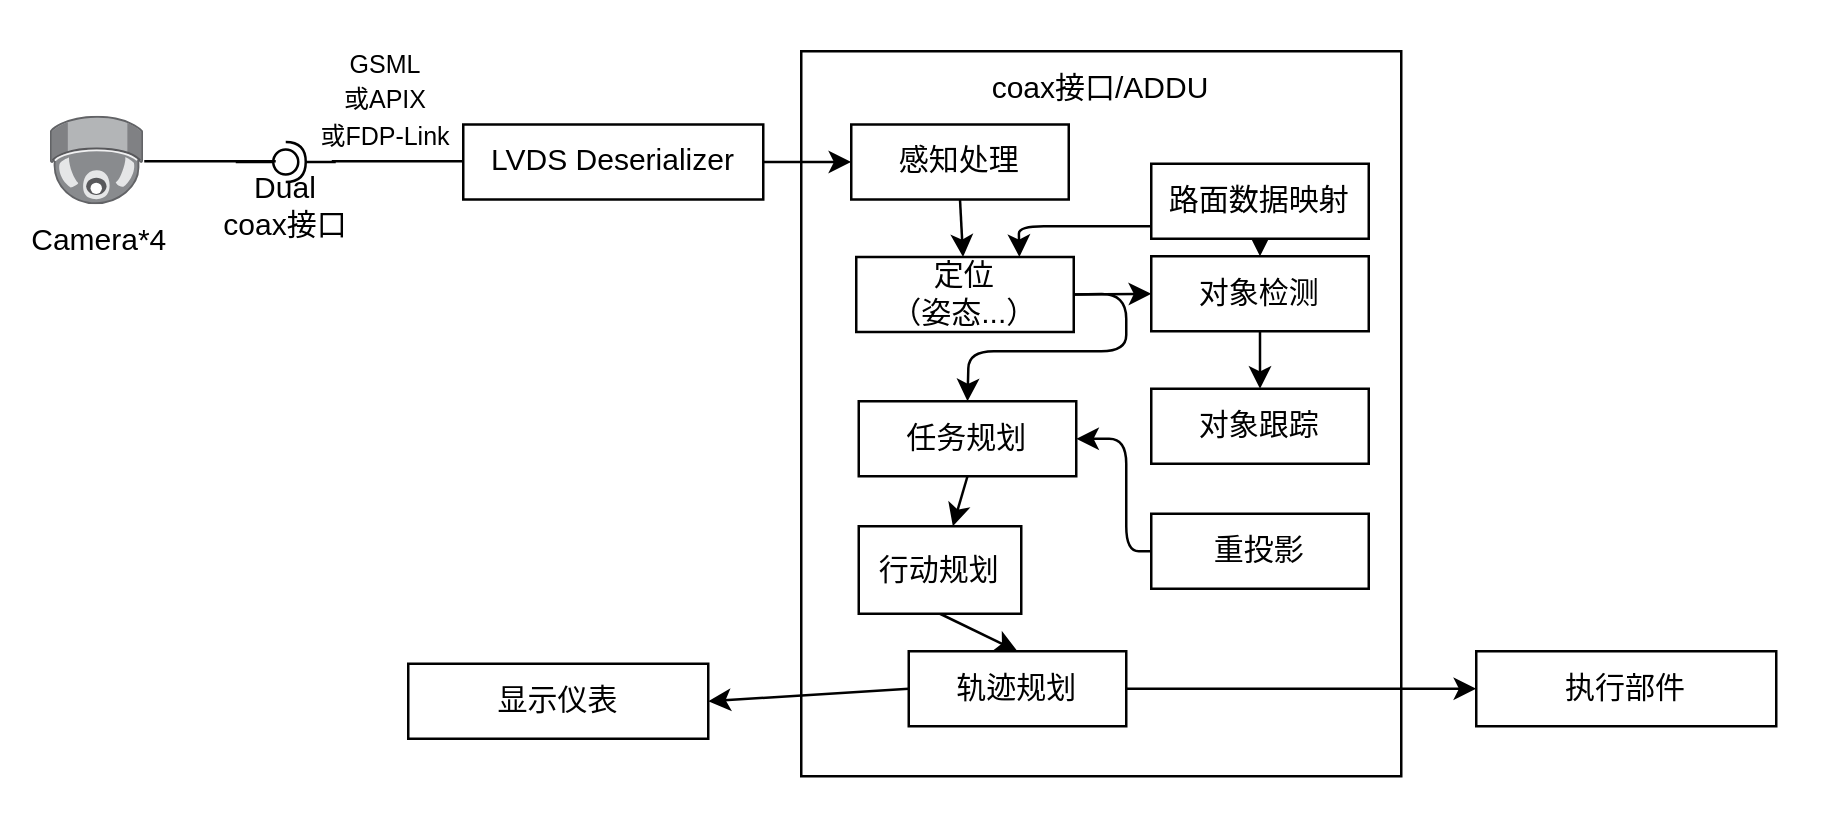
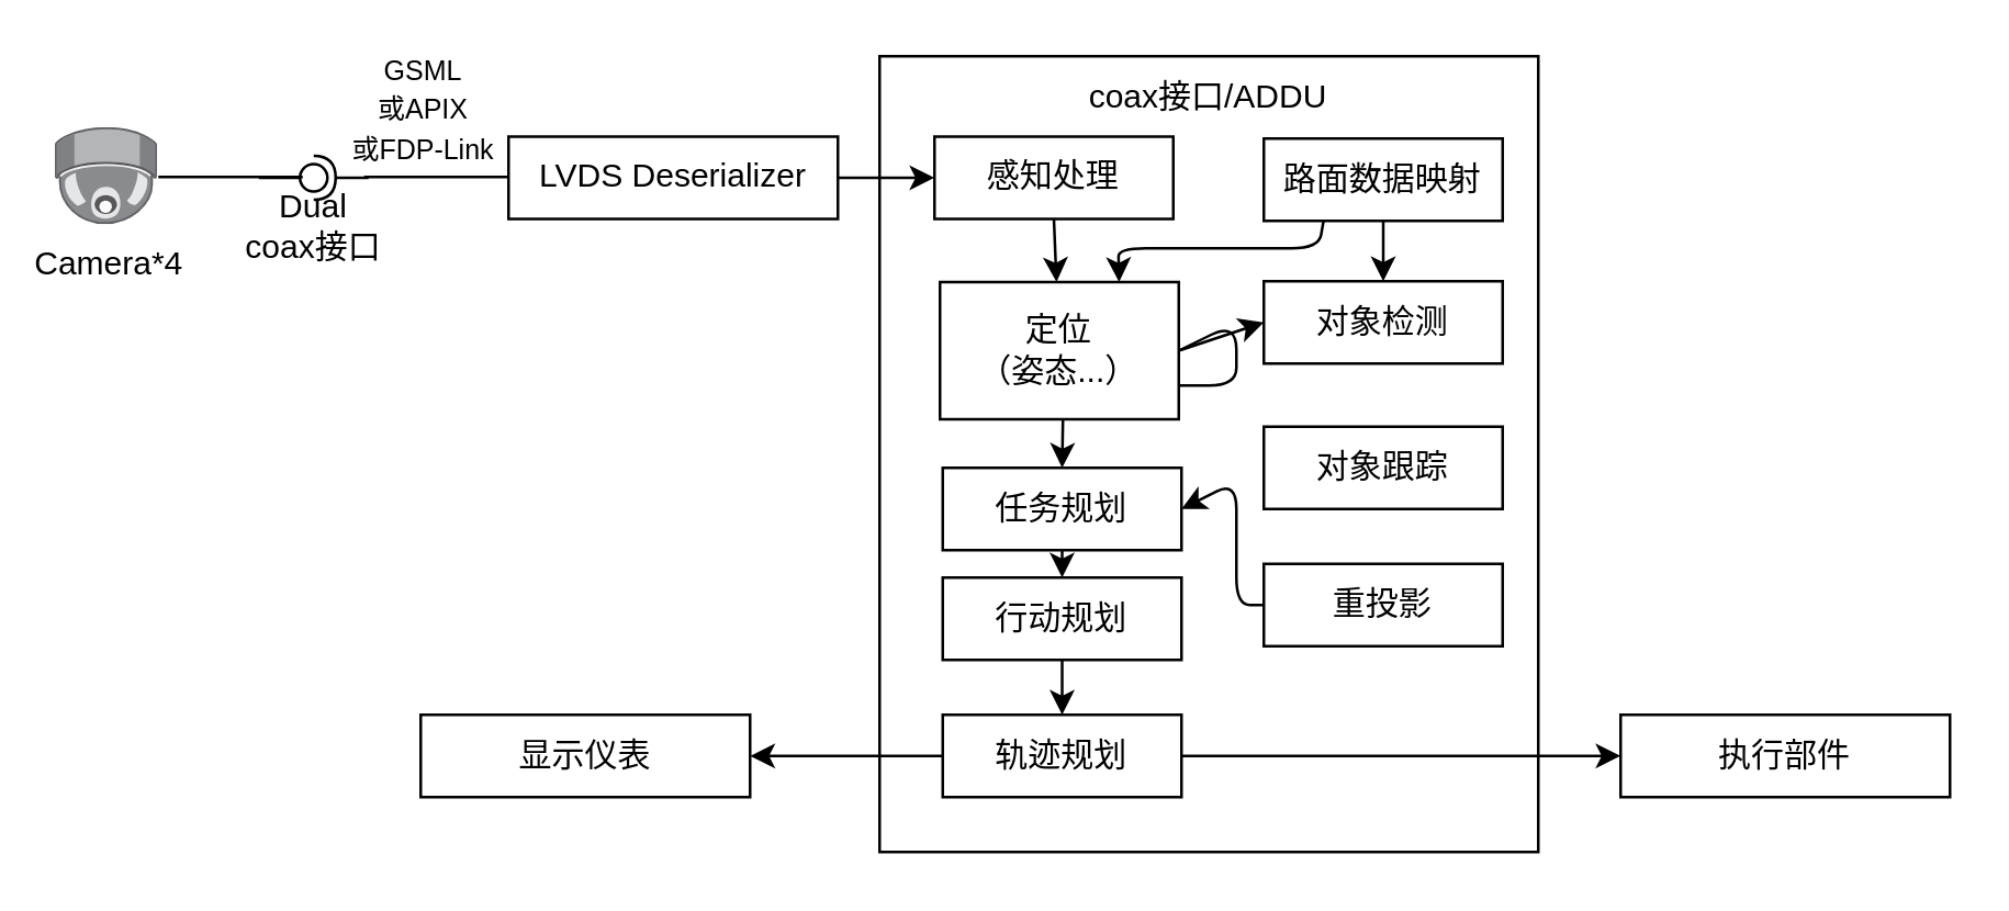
  <mxCell id="0" />
  <mxCell id="1" parent="0" />
  <mxCell id="2" style="edgeStyle=none;html=1;exitX=0;exitY=0.5;exitDx=0;exitDy=0;entryX=1;entryY=0.5;entryDx=0;entryDy=0;" parent="1" source="31" target="34" edge="1"><mxGeometry relative="1" as="geometry" /></mxCell>
  <mxCell id="3" value="" style="rounded=0;whiteSpace=wrap;html=1;fillColor=none;" parent="1" vertex="1"><mxGeometry x="320" y="20" width="240" height="290" as="geometry" /></mxCell>
  <mxCell id="4" value="&lt;font face=&quot;helvetica&quot;&gt;Camera*4&lt;/font&gt;" style="points=[];aspect=fixed;html=1;align=center;shadow=0;dashed=0;image;image=img/lib/allied_telesis/security/Surveillance_Camera_Ceiling.svg;" parent="1" vertex="1"><mxGeometry x="20" y="46.3" width="37.2" height="35.4" as="geometry" /></mxCell>
  <mxCell id="5" value="" style="group" parent="1" vertex="1" connectable="0"><mxGeometry x="83.8" y="59.3" width="60" height="37.7" as="geometry" /></mxCell>
  <mxCell id="6" value="" style="rounded=0;orthogonalLoop=1;jettySize=auto;html=1;endArrow=none;endFill=0;sketch=0;sourcePerimeterSpacing=0;targetPerimeterSpacing=0;" parent="5" target="8" edge="1"><mxGeometry relative="1" as="geometry"><mxPoint x="10" y="5" as="sourcePoint" /></mxGeometry></mxCell>
  <mxCell id="7" value="" style="rounded=0;orthogonalLoop=1;jettySize=auto;html=1;endArrow=halfCircle;endFill=0;entryX=0.5;entryY=0.5;endSize=6;strokeWidth=1;sketch=0;" parent="5" target="8" edge="1"><mxGeometry relative="1" as="geometry"><mxPoint x="50" y="5" as="sourcePoint" /></mxGeometry></mxCell>
  <mxCell id="8" value="" style="ellipse;whiteSpace=wrap;html=1;align=center;aspect=fixed;resizable=0;points=[];outlineConnect=0;sketch=0;" parent="5" vertex="1"><mxGeometry x="25" width="10" height="10" as="geometry" /></mxCell>
  <mxCell id="9" value="Dual&lt;br&gt;coax接口" style="text;html=1;strokeColor=none;fillColor=none;align=center;verticalAlign=middle;whiteSpace=wrap;rounded=0;" parent="5" vertex="1"><mxGeometry y="7.7" width="60" height="30" as="geometry" /></mxCell>
  <mxCell id="10" style="edgeStyle=none;html=1;exitX=1;exitY=0.5;exitDx=0;exitDy=0;entryX=0;entryY=0.5;entryDx=0;entryDy=0;" parent="1" source="11" target="36" edge="1"><mxGeometry relative="1" as="geometry" /></mxCell>
  <mxCell id="11" value="LVDS Deserializer" style="rounded=0;whiteSpace=wrap;html=1;" parent="1" vertex="1"><mxGeometry x="184.8" y="49.3" width="120" height="30" as="geometry" /></mxCell>
  <mxCell id="12" value="&lt;font style=&quot;font-size: 10px&quot;&gt;GSML&lt;br&gt;或APIX&lt;br&gt;或FDP-Link&lt;/font&gt;" style="text;html=1;strokeColor=none;fillColor=none;align=center;verticalAlign=middle;whiteSpace=wrap;rounded=0;" parent="1" vertex="1"><mxGeometry x="103.8" y="24" width="100" height="30" as="geometry" /></mxCell>
  <mxCell id="13" style="edgeStyle=none;html=1;exitX=1;exitY=0.5;exitDx=0;exitDy=0;entryX=0;entryY=0.5;entryDx=0;entryDy=0;" parent="1" source="15" target="19" edge="1"><mxGeometry relative="1" as="geometry"><Array as="points" /></mxGeometry></mxCell>
  <mxCell id="14" style="edgeStyle=none;html=1;exitX=1;exitY=0.5;exitDx=0;exitDy=0;entryX=0.5;entryY=0;entryDx=0;entryDy=0;" parent="1" source="15" target="27" edge="1"><mxGeometry relative="1" as="geometry"><Array as="points"><mxPoint x="450" y="117" /><mxPoint x="450" y="140" /><mxPoint x="387" y="140" /></Array></mxGeometry></mxCell>
- <mxCell id="15" value="定位&lt;br&gt;（姿态...）" style="rounded=0;whiteSpace=wrap;html=1;" parent="1" vertex="1"><mxGeometry x="342" y="102.3" width="87" height="30" as="geometry" /></mxCell>
+ <mxCell id="15" value="定位&lt;br&gt;（姿态...）" style="rounded=0;whiteSpace=wrap;html=1;" parent="1" vertex="1"><mxGeometry x="342" y="102.3" width="87" height="50" as="geometry" /></mxCell>
  <mxCell id="16" value="" style="endArrow=none;html=1;entryX=0;entryY=0;entryDx=0;entryDy=0;" parent="1" source="4" edge="1"><mxGeometry width="50" height="50" relative="1" as="geometry"><mxPoint x="340" y="311" as="sourcePoint" /><mxPoint x="109.8" y="64" as="targetPoint" /></mxGeometry></mxCell>
  <mxCell id="17" value="" style="endArrow=none;html=1;entryX=0;entryY=0;entryDx=0;entryDy=0;" parent="1" edge="1"><mxGeometry width="50" height="50" relative="1" as="geometry"><mxPoint x="132.2" y="64" as="sourcePoint" /><mxPoint x="184.8" y="64" as="targetPoint" /></mxGeometry></mxCell>
- <mxCell id="18" style="edgeStyle=none;html=1;exitX=0.5;exitY=1;exitDx=0;exitDy=0;" parent="1" source="19" target="23" edge="1"><mxGeometry relative="1" as="geometry" /></mxCell>
  <mxCell id="19" value="对象检测" style="rounded=0;whiteSpace=wrap;html=1;" parent="1" vertex="1"><mxGeometry x="460" y="102" width="87" height="30" as="geometry" /></mxCell>
  <mxCell id="20" style="edgeStyle=none;html=1;exitX=0.5;exitY=1;exitDx=0;exitDy=0;" parent="1" source="22" target="19" edge="1"><mxGeometry relative="1" as="geometry" /></mxCell>
  <mxCell id="21" style="edgeStyle=none;html=1;exitX=0.25;exitY=1;exitDx=0;exitDy=0;entryX=0.75;entryY=0;entryDx=0;entryDy=0;" edge="1" parent="1" source="22" target="15"><mxGeometry relative="1" as="geometry"><Array as="points"><mxPoint x="480" y="90" /><mxPoint x="407" y="90" /></Array></mxGeometry></mxCell>
- <mxCell id="22" value="路面数据映射" style="rounded=0;whiteSpace=wrap;html=1;" parent="1" vertex="1"><mxGeometry x="460" y="65" width="87" height="30" as="geometry" /></mxCell>
+ <mxCell id="22" value="路面数据映射" style="rounded=0;whiteSpace=wrap;html=1;" parent="1" vertex="1"><mxGeometry x="460" y="50" width="87" height="30" as="geometry" /></mxCell>
  <mxCell id="23" value="对象跟踪" style="rounded=0;whiteSpace=wrap;html=1;" parent="1" vertex="1"><mxGeometry x="460" y="155" width="87" height="30" as="geometry" /></mxCell>
  <mxCell id="24" style="edgeStyle=none;html=1;exitX=0;exitY=0.5;exitDx=0;exitDy=0;entryX=1;entryY=0.5;entryDx=0;entryDy=0;" edge="1" parent="1" source="25" target="27"><mxGeometry relative="1" as="geometry"><Array as="points"><mxPoint x="450" y="220" /><mxPoint x="450" y="175" /></Array></mxGeometry></mxCell>
  <mxCell id="25" value="重投影" style="rounded=0;whiteSpace=wrap;html=1;" parent="1" vertex="1"><mxGeometry x="460" y="205" width="87" height="30" as="geometry" /></mxCell>
  <mxCell id="26" style="edgeStyle=none;html=1;exitX=0.5;exitY=1;exitDx=0;exitDy=0;" parent="1" source="27" target="29" edge="1"><mxGeometry relative="1" as="geometry" /></mxCell>
- <mxCell id="27" value="任务规划" style="rounded=0;whiteSpace=wrap;html=1;" parent="1" vertex="1"><mxGeometry x="343" y="160" width="87" height="30" as="geometry" /></mxCell>
+ <mxCell id="27" value="任务规划" style="rounded=0;whiteSpace=wrap;html=1;" parent="1" vertex="1"><mxGeometry x="343" y="170" width="87" height="30" as="geometry" /></mxCell>
  <mxCell id="28" style="edgeStyle=none;html=1;exitX=0.5;exitY=1;exitDx=0;exitDy=0;entryX=0.5;entryY=0;entryDx=0;entryDy=0;" parent="1" source="29" target="31" edge="1"><mxGeometry relative="1" as="geometry" /></mxCell>
- <mxCell id="29" value="行动规划" style="rounded=0;whiteSpace=wrap;html=1;" parent="1" vertex="1"><mxGeometry x="343" y="210" width="65" height="35" as="geometry" /></mxCell>
+ <mxCell id="29" value="行动规划" style="rounded=0;whiteSpace=wrap;html=1;" parent="1" vertex="1"><mxGeometry x="343" y="210" width="87" height="30" as="geometry" /></mxCell>
  <mxCell id="30" style="edgeStyle=none;html=1;exitX=1;exitY=0.5;exitDx=0;exitDy=0;" parent="1" source="31" edge="1"><mxGeometry relative="1" as="geometry"><mxPoint x="590" y="275" as="targetPoint" /></mxGeometry></mxCell>
- <mxCell id="31" value="轨迹规划" style="rounded=0;whiteSpace=wrap;html=1;" parent="1" vertex="1"><mxGeometry x="363" y="260" width="87" height="30" as="geometry" /></mxCell>
+ <mxCell id="31" value="轨迹规划" style="rounded=0;whiteSpace=wrap;html=1;" parent="1" vertex="1"><mxGeometry x="343" y="260" width="87" height="30" as="geometry" /></mxCell>
  <mxCell id="32" value="coax接口/ADDU" style="text;html=1;strokeColor=none;fillColor=none;align=center;verticalAlign=middle;whiteSpace=wrap;rounded=0;" parent="1" vertex="1"><mxGeometry x="295" y="20" width="290" height="30" as="geometry" /></mxCell>
  <mxCell id="33" value="执行部件" style="rounded=0;whiteSpace=wrap;html=1;" parent="1" vertex="1"><mxGeometry x="590" y="260" width="120" height="30" as="geometry" /></mxCell>
- <mxCell id="34" value="显示仪表" style="rounded=0;whiteSpace=wrap;html=1;" parent="1" vertex="1"><mxGeometry x="162.8" y="265" width="120" height="30" as="geometry" /></mxCell>
+ <mxCell id="34" value="显示仪表" style="rounded=0;whiteSpace=wrap;html=1;" parent="1" vertex="1"><mxGeometry x="152.8" y="260" width="120" height="30" as="geometry" /></mxCell>
  <mxCell id="35" style="edgeStyle=none;html=1;exitX=0.5;exitY=1;exitDx=0;exitDy=0;" edge="1" parent="1" source="36" target="15"><mxGeometry relative="1" as="geometry" /></mxCell>
  <mxCell id="36" value="感知处理" style="rounded=0;whiteSpace=wrap;html=1;" vertex="1" parent="1"><mxGeometry x="340" y="49.3" width="87" height="30" as="geometry" /></mxCell>
